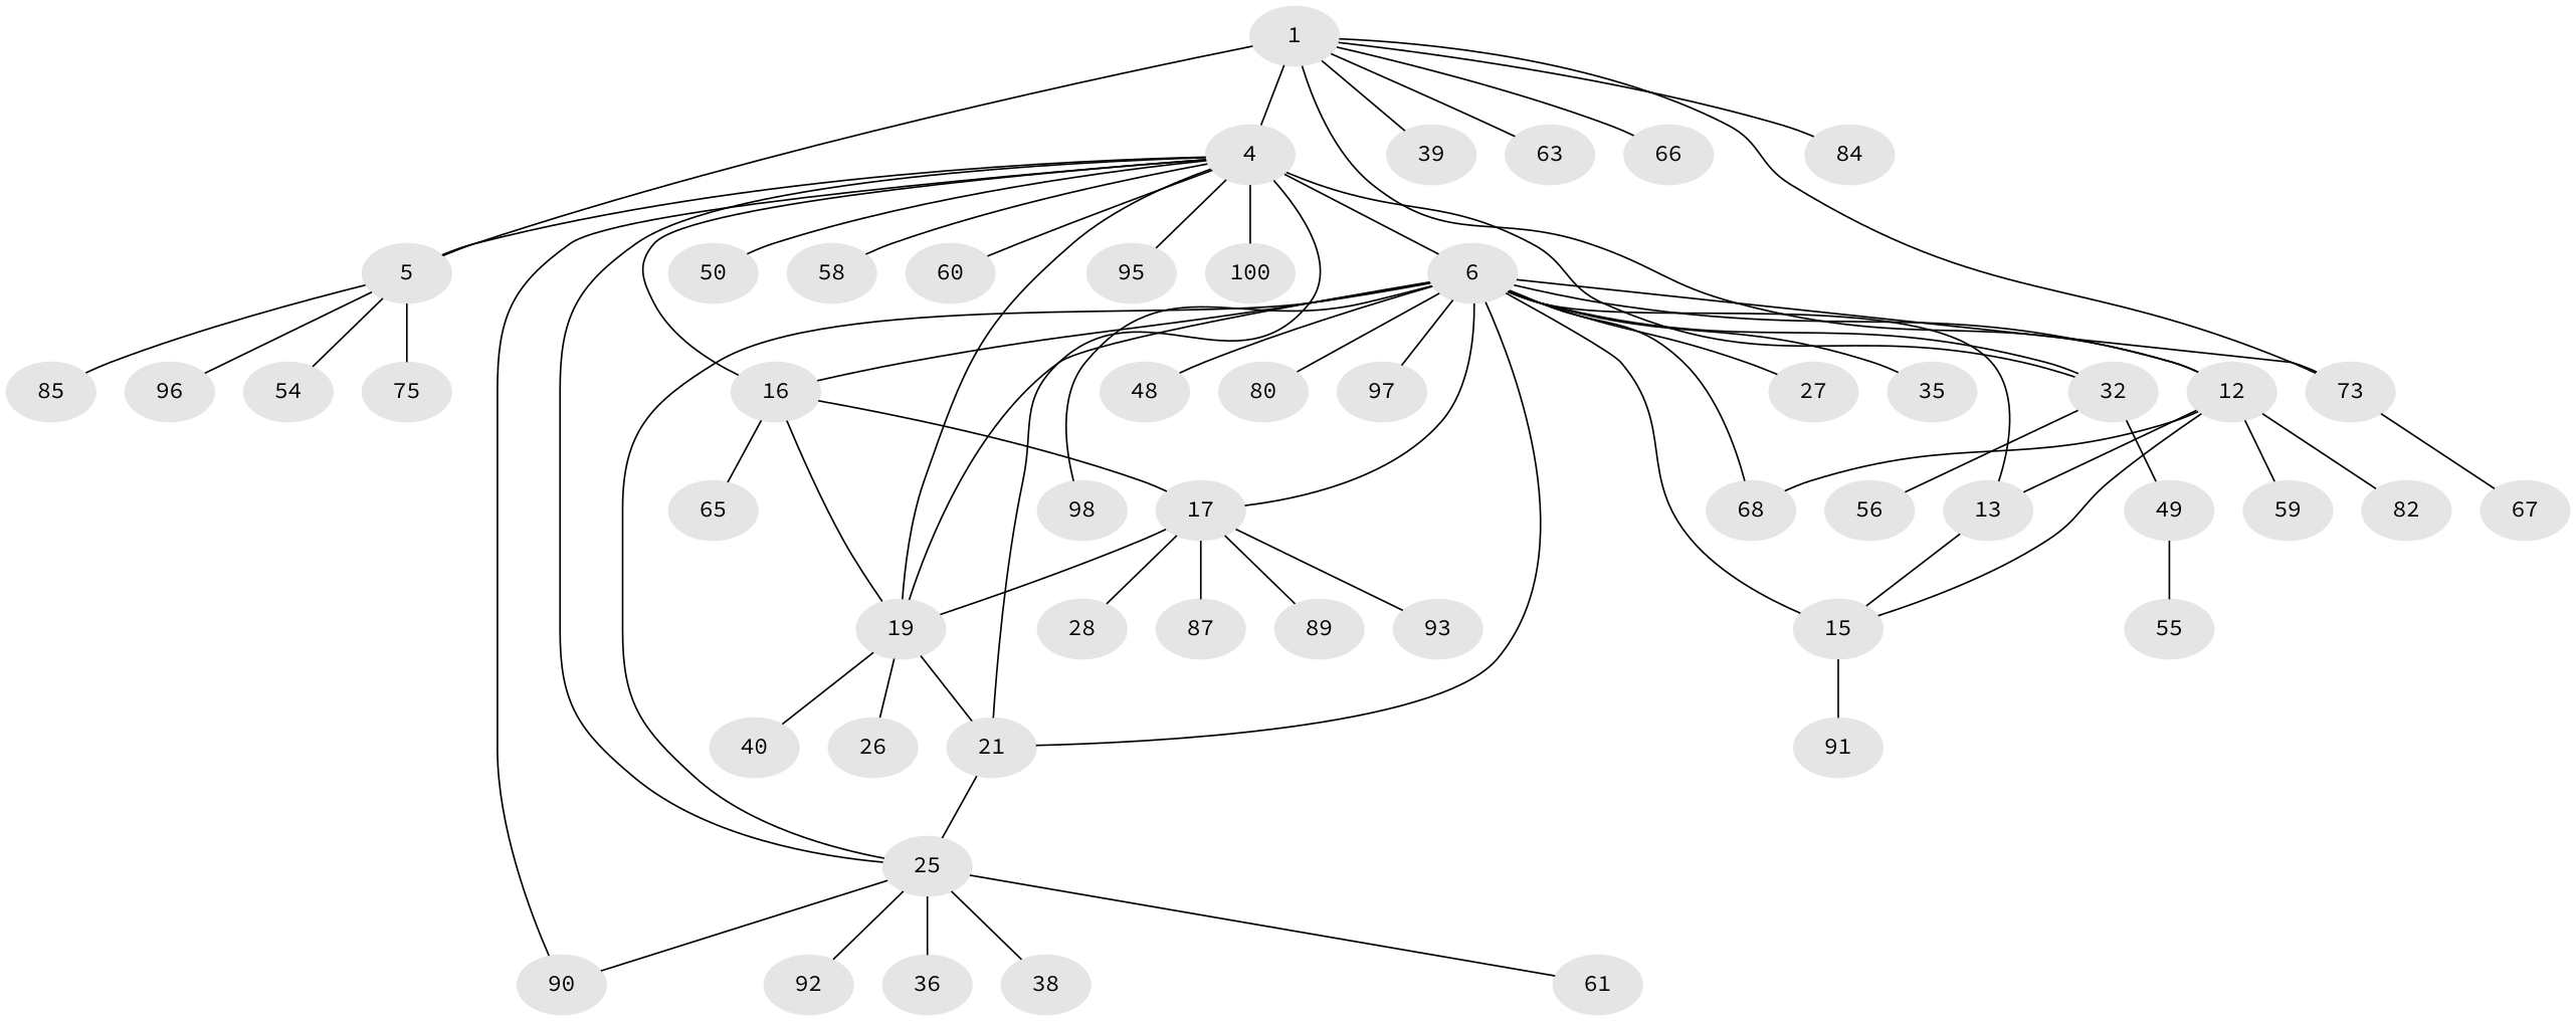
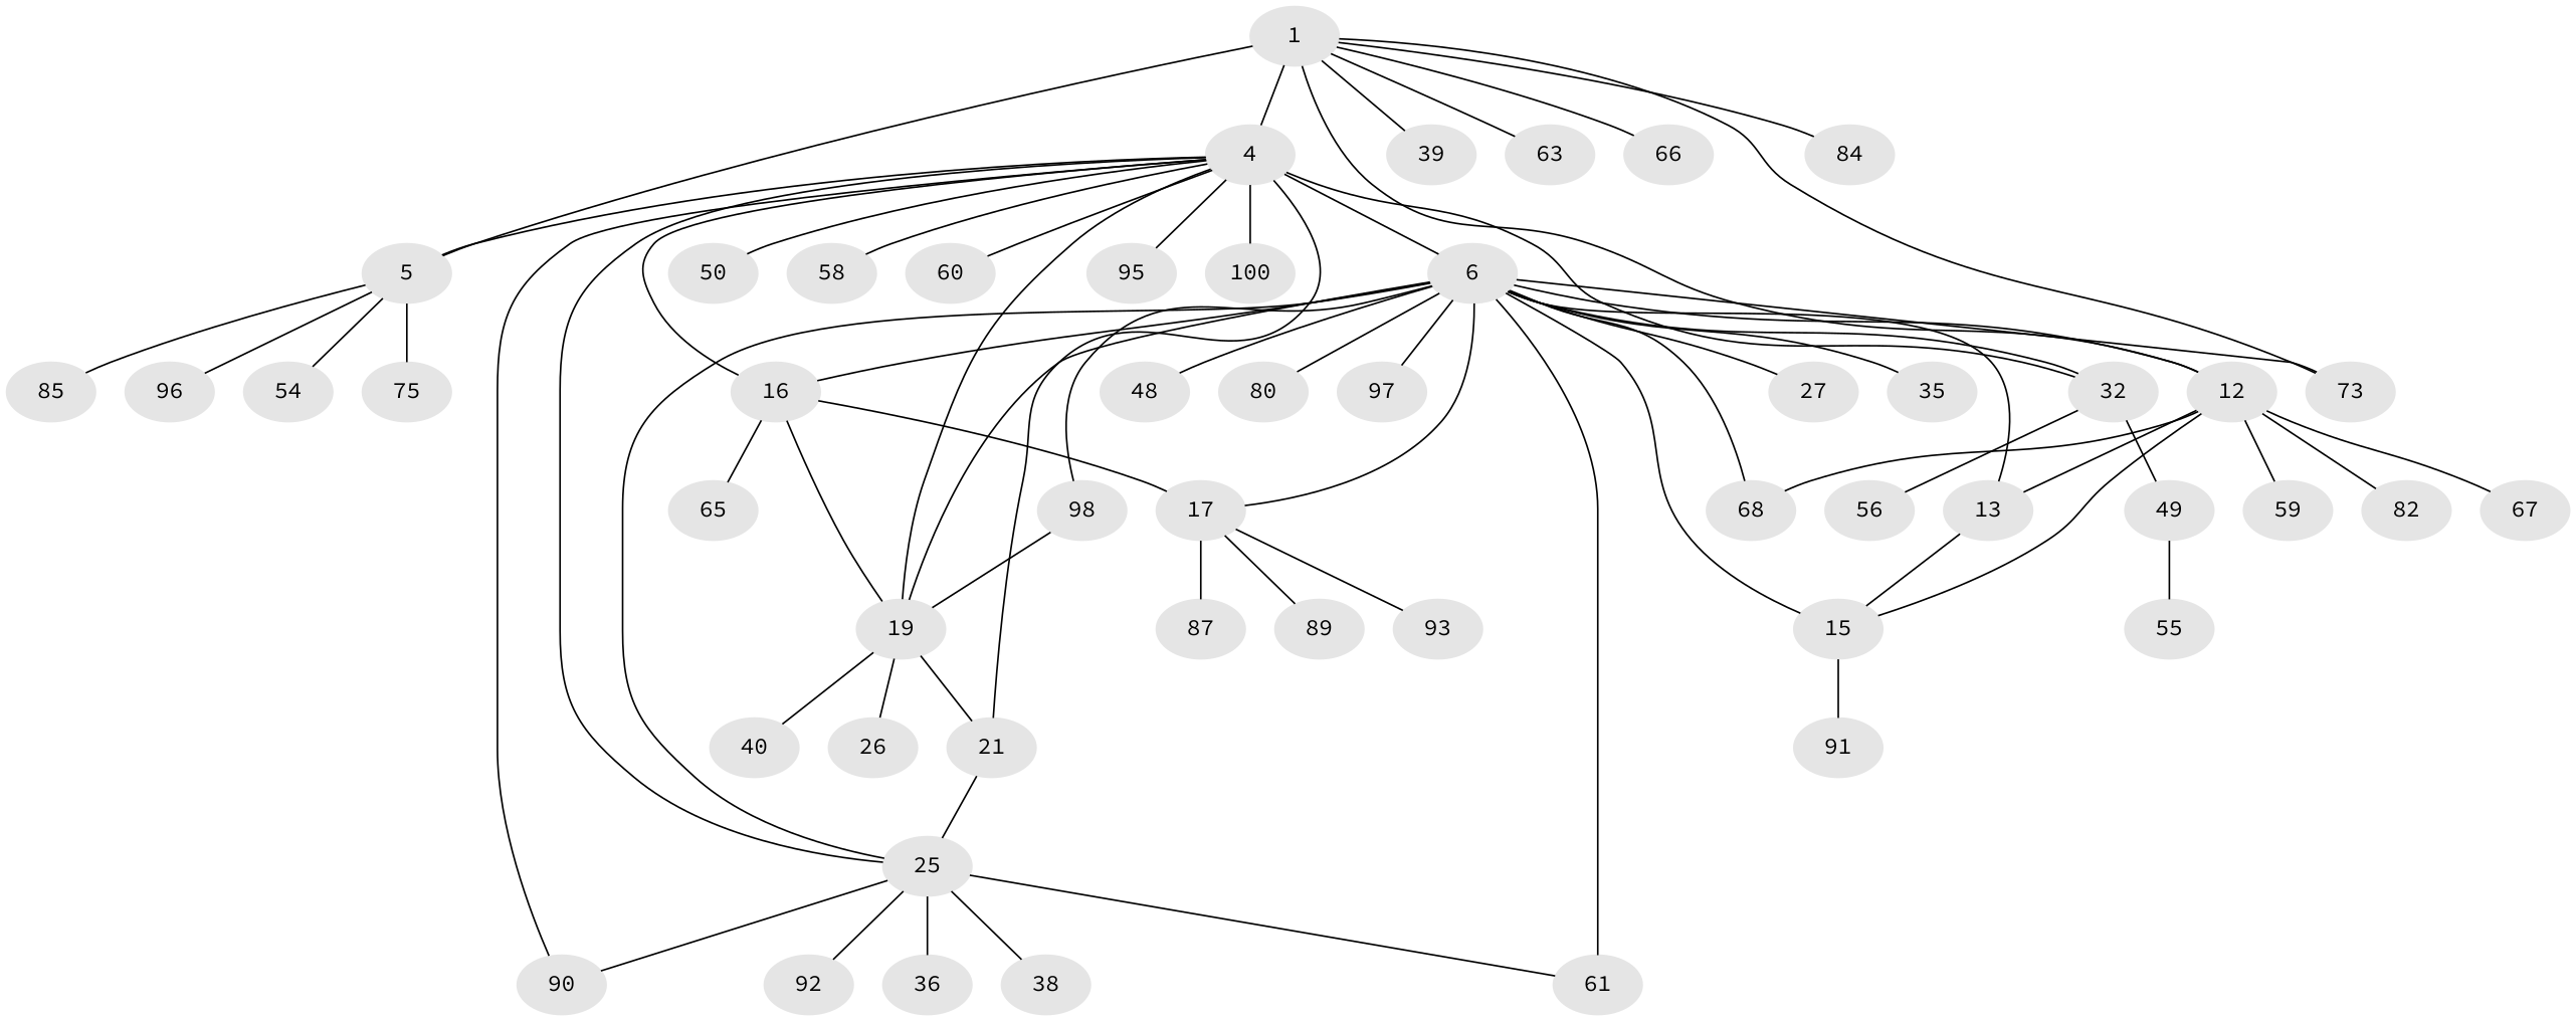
  graph {
    fontname="Source Code Pro"
    node [color=gray90 fontname="Source Code Pro" style=filled]
    edge [fontname="Source Code Pro"]
    1 [super="+2+3+44"]
    4 [super="+22+34"]
    5
    12 [super="+52+37+30"]
    39
    63
    66
    73 [super="+105"]
    n9 [label=84]
    6 [super="+7+69+8"]
    16 [super="+62+72+76+106"]
    19
    21 [super="+84+24+29+53+33"]
    25
    32 [super="+41+57"]
    50
    58
    60
    90
    95
    n21 [label=100]
    54
    75 [super="+83"]
    85 [super="+103"]
    96
    13
    15
    68
    59
    67
    82
    17 [super="+18"]
    27
    35
    48
    80
    97
    98
    65
    26
    40
    36 [super="+46"]
    38
    61
    92
    49
    56
    91
-   28
    87
    89
    93 [super="+94"]
    55
    1 -- 4 [weight=3]
    1 -- 5 [weight=3]
    1 -- 12
    1 -- 39
    1 -- 63
    1 -- 66
    1 -- 73
    1 -- n9
    4 -- 5
    4 -- 6 [weight=4]
    4 -- 16
    4 -- 19
    4 -- 21 [weight=2]
    4 -- 25
    4 -- 32
    4 -- 50
    4 -- 58
    4 -- 60
    4 -- 90
    4 -- 95
    4 -- n21
    5 -- 54
    5 -- 75
    5 -- 85
    5 -- 96
    12 -- 13
    12 -- 15
    12 -- 68
    12 -- 59
-   73 -- 67
+   12 -- 67
    12 -- 82
    6 -- 12 [weight=2]
    6 -- 73
    6 -- 16
    6 -- 19
-   6 -- 21 [weight=2]
+   6 -- 61 [weight=2]
    6 -- 25
    6 -- 32
    6 -- 13 [weight=2]
    6 -- 15 [weight=2]
    6 -- 68
    6 -- 17 [weight=2]
    6 -- 27
    6 -- 35
    6 -- 48
    6 -- 80
    6 -- 97
    6 -- 98
    16 -- 19
    16 -- 17 [weight=2]
    16 -- 65
    19 -- 21
    19 -- 26
    19 -- 40
    21 -- 25 [weight=2]
    25 -- 90
    25 -- 36
    25 -- 38
    25 -- 61
    25 -- 92
    32 -- 49
    32 -- 56
    13 -- 15
    15 -- 91
-   17 -- 19 [weight=2]
-   17 -- 28
+   98 -- 19 [weight=2]
    17 -- 87
    17 -- 89
    17 -- 93
    49 -- 55
  }
